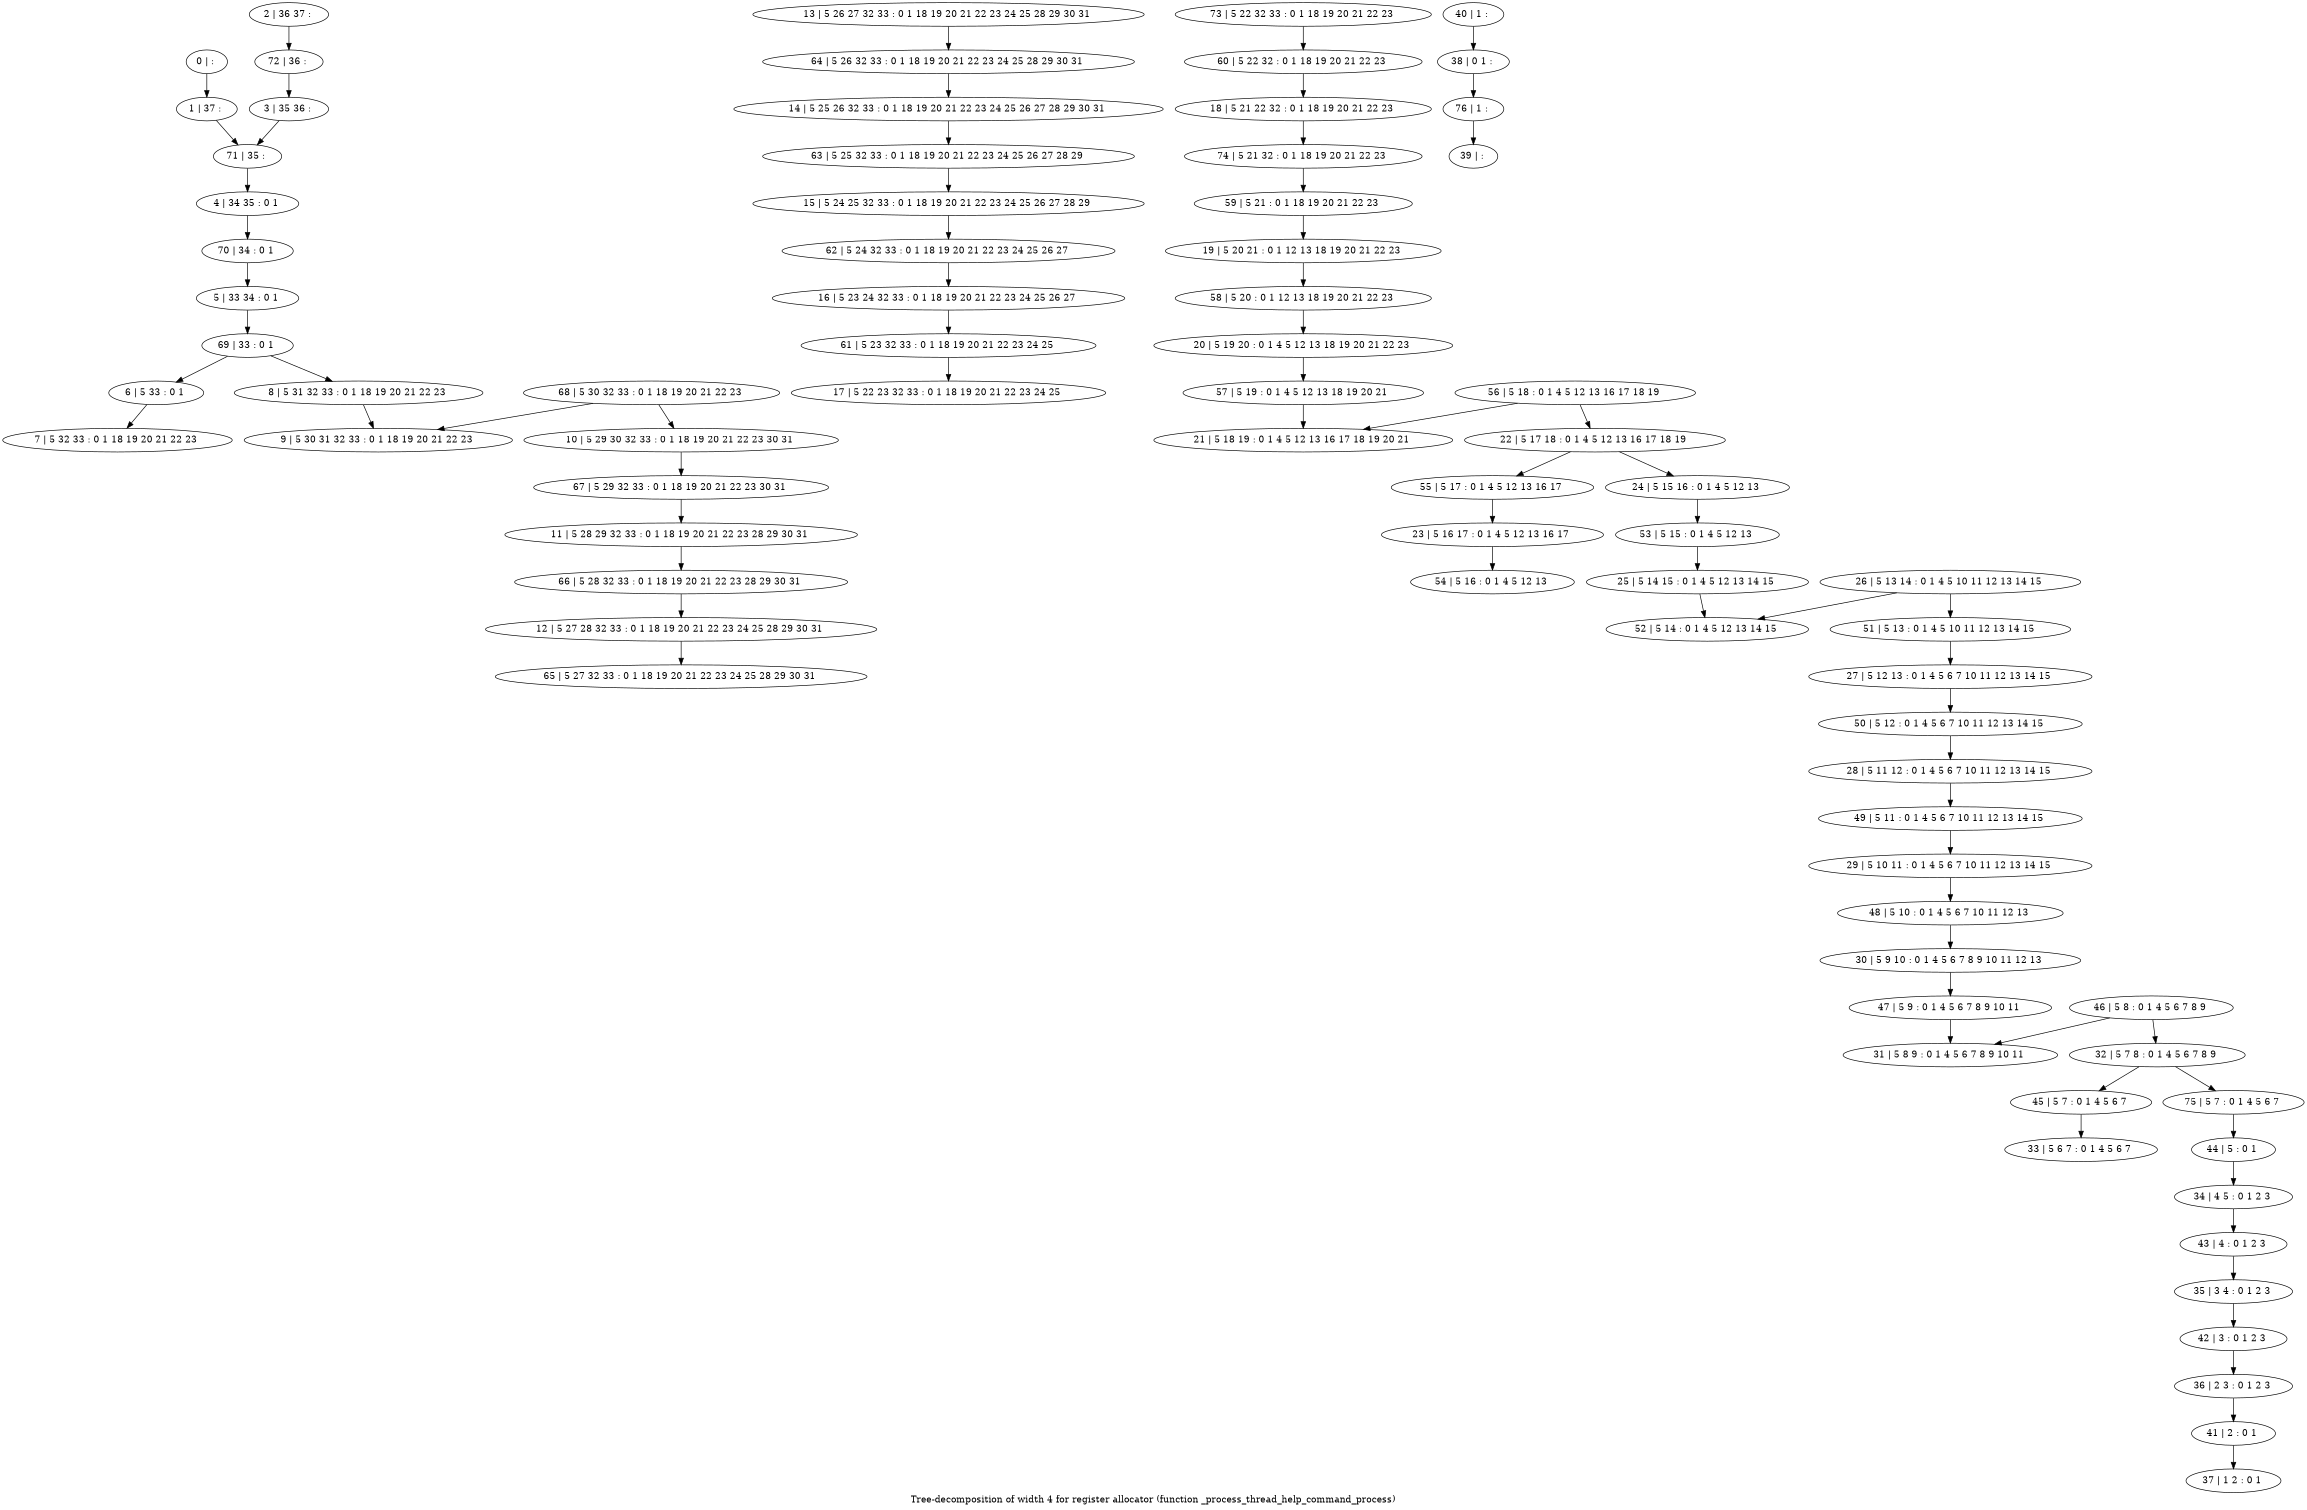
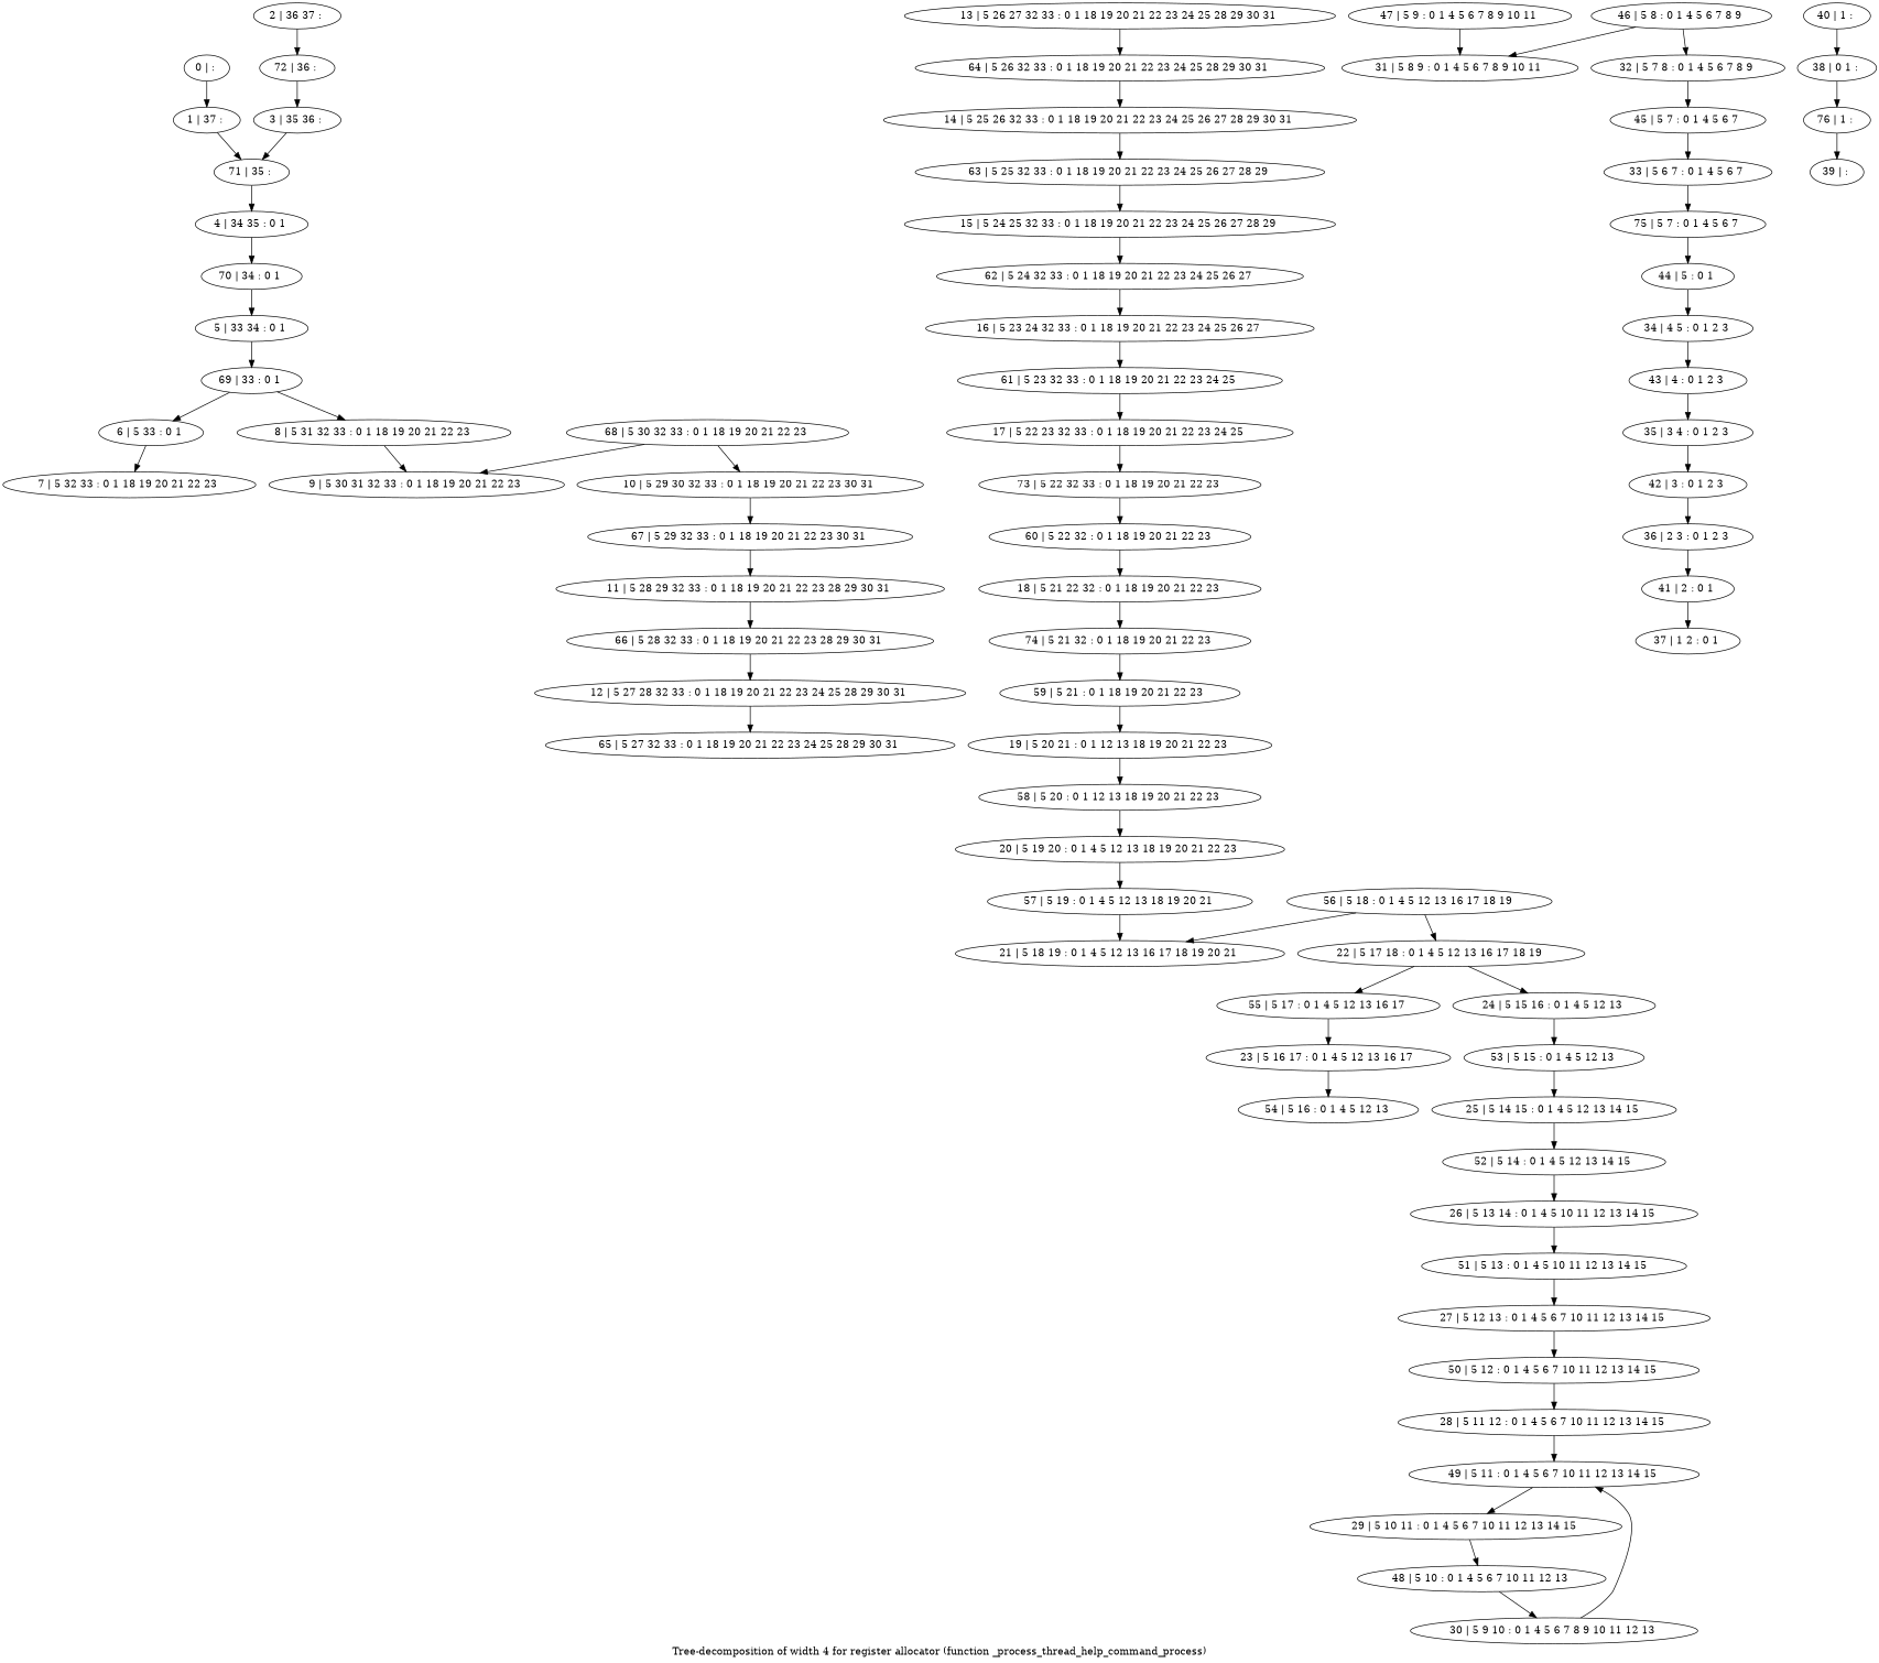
  digraph {
    label="Tree-decomposition of width 4 for register allocator (function _process_thread_help_command_process)"
    n1 [label="0 | : "]
    n2 [label="1 | 37 : "]
    n3 [label="71 | 35 : "]
    n4 [label="2 | 36 37 : "]
    n5 [label="72 | 36 : "]
    n6 [label="3 | 35 36 : "]
    n7 [label="4 | 34 35 : 0 1 "]
    n8 [label="70 | 34 : 0 1 "]
    n9 [label="5 | 33 34 : 0 1 "]
    n10 [label="69 | 33 : 0 1 "]
    n11 [label="6 | 5 33 : 0 1 "]
    n12 [label="8 | 5 31 32 33 : 0 1 18 19 20 21 22 23 "]
    n13 [label="7 | 5 32 33 : 0 1 18 19 20 21 22 23 "]
    n14 [label="9 | 5 30 31 32 33 : 0 1 18 19 20 21 22 23 "]
    n15 [label="68 | 5 30 32 33 : 0 1 18 19 20 21 22 23 "]
    n16 [label="10 | 5 29 30 32 33 : 0 1 18 19 20 21 22 23 30 31 "]
    n17 [label="67 | 5 29 32 33 : 0 1 18 19 20 21 22 23 30 31 "]
    n18 [label="11 | 5 28 29 32 33 : 0 1 18 19 20 21 22 23 28 29 30 31 "]
    n19 [label="66 | 5 28 32 33 : 0 1 18 19 20 21 22 23 28 29 30 31 "]
    n20 [label="12 | 5 27 28 32 33 : 0 1 18 19 20 21 22 23 24 25 28 29 30 31 "]
    n21 [label="65 | 5 27 32 33 : 0 1 18 19 20 21 22 23 24 25 28 29 30 31 "]
    n22 [label="13 | 5 26 27 32 33 : 0 1 18 19 20 21 22 23 24 25 28 29 30 31 "]
    n23 [label="64 | 5 26 32 33 : 0 1 18 19 20 21 22 23 24 25 28 29 30 31 "]
    n24 [label="14 | 5 25 26 32 33 : 0 1 18 19 20 21 22 23 24 25 26 27 28 29 30 31 "]
    n25 [label="63 | 5 25 32 33 : 0 1 18 19 20 21 22 23 24 25 26 27 28 29 "]
    n26 [label="15 | 5 24 25 32 33 : 0 1 18 19 20 21 22 23 24 25 26 27 28 29 "]
    n27 [label="62 | 5 24 32 33 : 0 1 18 19 20 21 22 23 24 25 26 27 "]
    n28 [label="16 | 5 23 24 32 33 : 0 1 18 19 20 21 22 23 24 25 26 27 "]
    n29 [label="61 | 5 23 32 33 : 0 1 18 19 20 21 22 23 24 25 "]
    n30 [label="17 | 5 22 23 32 33 : 0 1 18 19 20 21 22 23 24 25 "]
    n31 [label="73 | 5 22 32 33 : 0 1 18 19 20 21 22 23 "]
    n32 [label="60 | 5 22 32 : 0 1 18 19 20 21 22 23 "]
    n33 [label="18 | 5 21 22 32 : 0 1 18 19 20 21 22 23 "]
    n34 [label="74 | 5 21 32 : 0 1 18 19 20 21 22 23 "]
    n35 [label="59 | 5 21 : 0 1 18 19 20 21 22 23 "]
    n36 [label="19 | 5 20 21 : 0 1 12 13 18 19 20 21 22 23 "]
    n37 [label="58 | 5 20 : 0 1 12 13 18 19 20 21 22 23 "]
    n38 [label="20 | 5 19 20 : 0 1 4 5 12 13 18 19 20 21 22 23 "]
    n39 [label="57 | 5 19 : 0 1 4 5 12 13 18 19 20 21 "]
    n40 [label="21 | 5 18 19 : 0 1 4 5 12 13 16 17 18 19 20 21 "]
    n41 [label="56 | 5 18 : 0 1 4 5 12 13 16 17 18 19 "]
    n42 [label="22 | 5 17 18 : 0 1 4 5 12 13 16 17 18 19 "]
    n43 [label="55 | 5 17 : 0 1 4 5 12 13 16 17 "]
    n44 [label="24 | 5 15 16 : 0 1 4 5 12 13 "]
    n45 [label="23 | 5 16 17 : 0 1 4 5 12 13 16 17 "]
    n46 [label="54 | 5 16 : 0 1 4 5 12 13 "]
    n47 [label="53 | 5 15 : 0 1 4 5 12 13 "]
    n48 [label="25 | 5 14 15 : 0 1 4 5 12 13 14 15 "]
    n49 [label="52 | 5 14 : 0 1 4 5 12 13 14 15 "]
    n50 [label="26 | 5 13 14 : 0 1 4 5 10 11 12 13 14 15 "]
    n51 [label="51 | 5 13 : 0 1 4 5 10 11 12 13 14 15 "]
    n52 [label="27 | 5 12 13 : 0 1 4 5 6 7 10 11 12 13 14 15 "]
    n53 [label="50 | 5 12 : 0 1 4 5 6 7 10 11 12 13 14 15 "]
    n54 [label="28 | 5 11 12 : 0 1 4 5 6 7 10 11 12 13 14 15 "]
    n55 [label="49 | 5 11 : 0 1 4 5 6 7 10 11 12 13 14 15 "]
    n56 [label="29 | 5 10 11 : 0 1 4 5 6 7 10 11 12 13 14 15 "]
    n57 [label="48 | 5 10 : 0 1 4 5 6 7 10 11 12 13 "]
    n58 [label="30 | 5 9 10 : 0 1 4 5 6 7 8 9 10 11 12 13 "]
    n59 [label="47 | 5 9 : 0 1 4 5 6 7 8 9 10 11 "]
    n60 [label="31 | 5 8 9 : 0 1 4 5 6 7 8 9 10 11 "]
    n61 [label="46 | 5 8 : 0 1 4 5 6 7 8 9 "]
    n62 [label="32 | 5 7 8 : 0 1 4 5 6 7 8 9 "]
    n63 [label="45 | 5 7 : 0 1 4 5 6 7 "]
    n64 [label="33 | 5 6 7 : 0 1 4 5 6 7 "]
    n65 [label="75 | 5 7 : 0 1 4 5 6 7 "]
    n66 [label="44 | 5 : 0 1 "]
    n67 [label="34 | 4 5 : 0 1 2 3 "]
    n68 [label="43 | 4 : 0 1 2 3 "]
    n69 [label="35 | 3 4 : 0 1 2 3 "]
    n70 [label="42 | 3 : 0 1 2 3 "]
    n71 [label="36 | 2 3 : 0 1 2 3 "]
    n72 [label="41 | 2 : 0 1 "]
    n73 [label="37 | 1 2 : 0 1 "]
    n74 [label="40 | 1 : "]
    n75 [label="38 | 0 1 : "]
    n76 [label="76 | 1 : "]
    n77 [label="39 | : "]
    n1 -> n2
    n2 -> n3
    n3 -> n7
    n4 -> n5
    n5 -> n6
    n6 -> n3
    n7 -> n8
    n8 -> n9
    n9 -> n10
    n10 -> n11
    n10 -> n12
    n11 -> n13
    n12 -> n14
    n15 -> n14
    n15 -> n16
    n16 -> n17
    n17 -> n18
    n18 -> n19
    n19 -> n20
    n20 -> n21
    n22 -> n23
    n23 -> n24
    n24 -> n25
    n25 -> n26
    n26 -> n27
    n27 -> n28
    n28 -> n29
    n29 -> n30
+   n30 -> n31
    n31 -> n32
    n32 -> n33
    n33 -> n34
    n34 -> n35
    n35 -> n36
    n36 -> n37
    n37 -> n38
    n38 -> n39
    n39 -> n40
    n41 -> n40
    n41 -> n42
    n42 -> n43
    n42 -> n44
    n43 -> n45
    n44 -> n47
    n45 -> n46
    n47 -> n48
    n48 -> n49
-   n50 -> n49
+   n49 -> n50
    n50 -> n51
    n51 -> n52
    n52 -> n53
    n53 -> n54
    n54 -> n55
    n55 -> n56
    n56 -> n57
    n57 -> n58
-   n58 -> n59
+   n58 -> n55
    n59 -> n60
    n61 -> n60
    n61 -> n62
    n62 -> n63
    n63 -> n64
-   n62 -> n65
+   n64 -> n65
    n65 -> n66
    n66 -> n67
    n67 -> n68
    n68 -> n69
    n69 -> n70
    n70 -> n71
    n71 -> n72
    n72 -> n73
    n74 -> n75
    n75 -> n76
    n76 -> n77
  }
